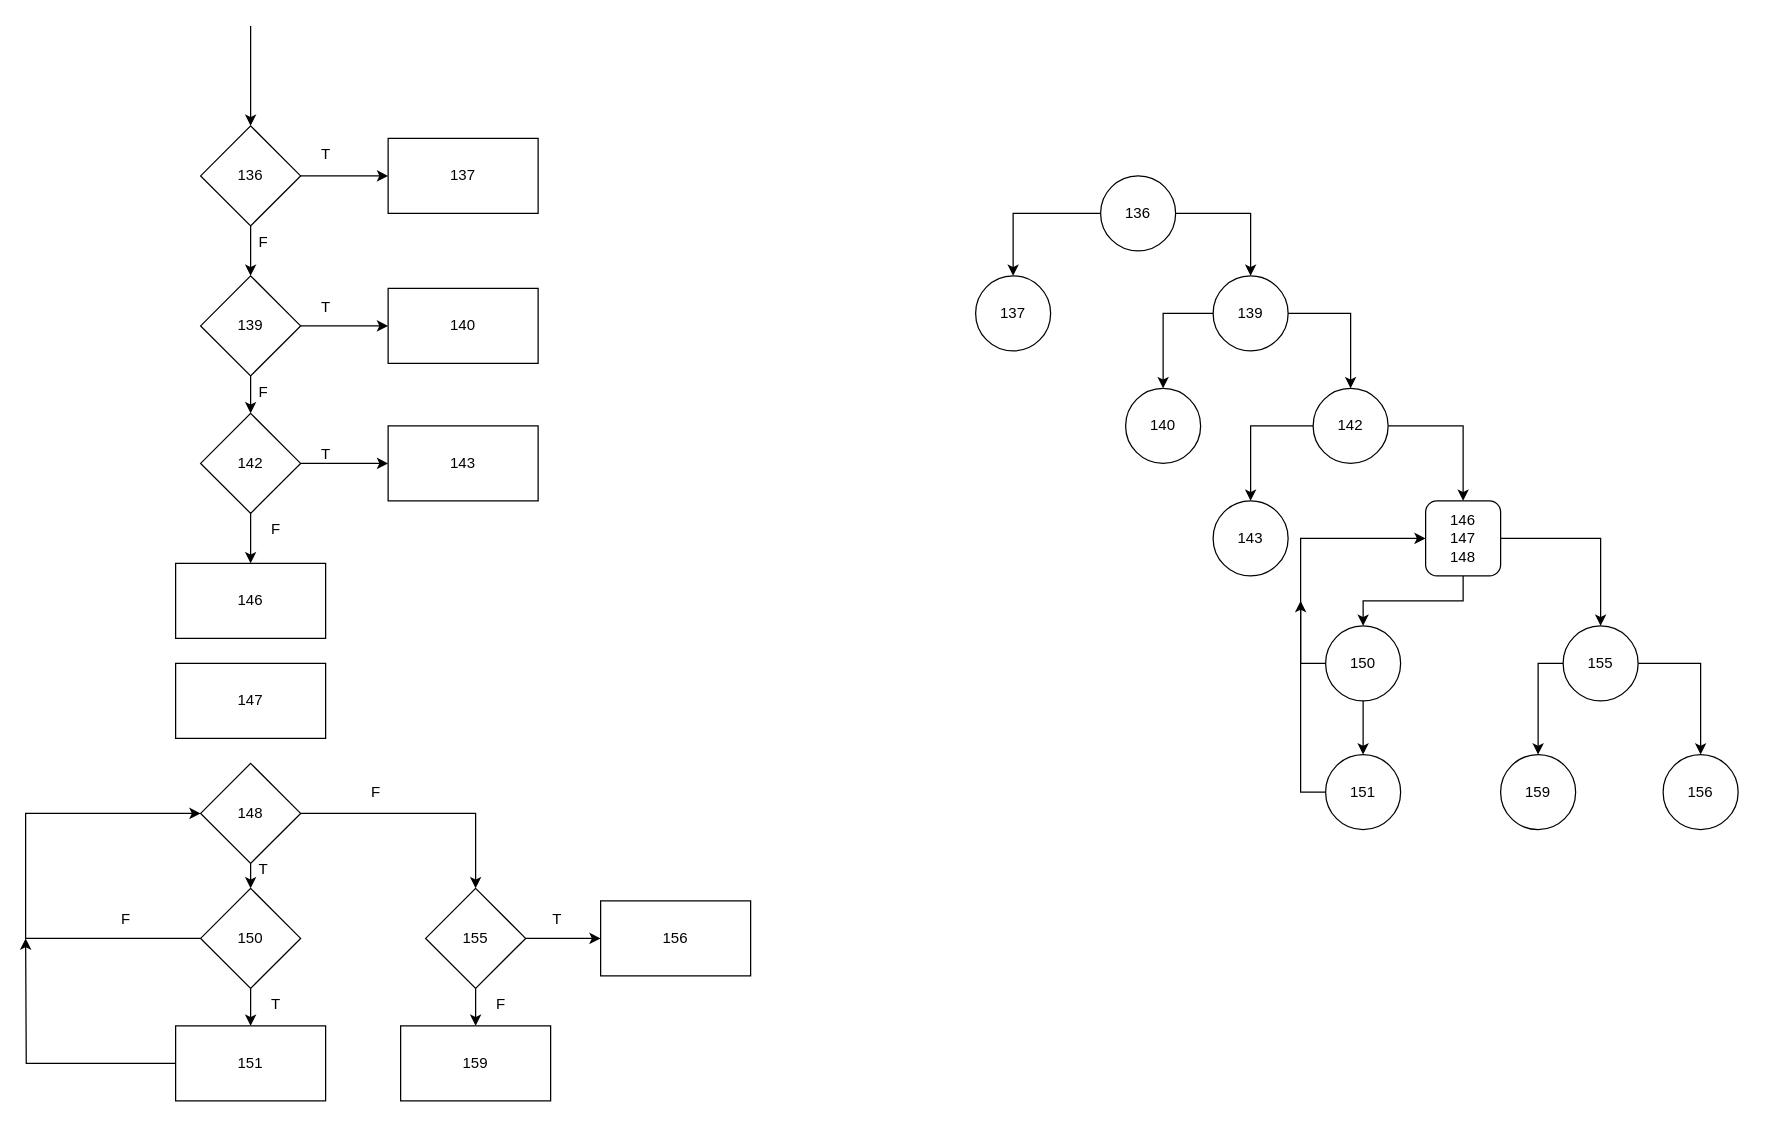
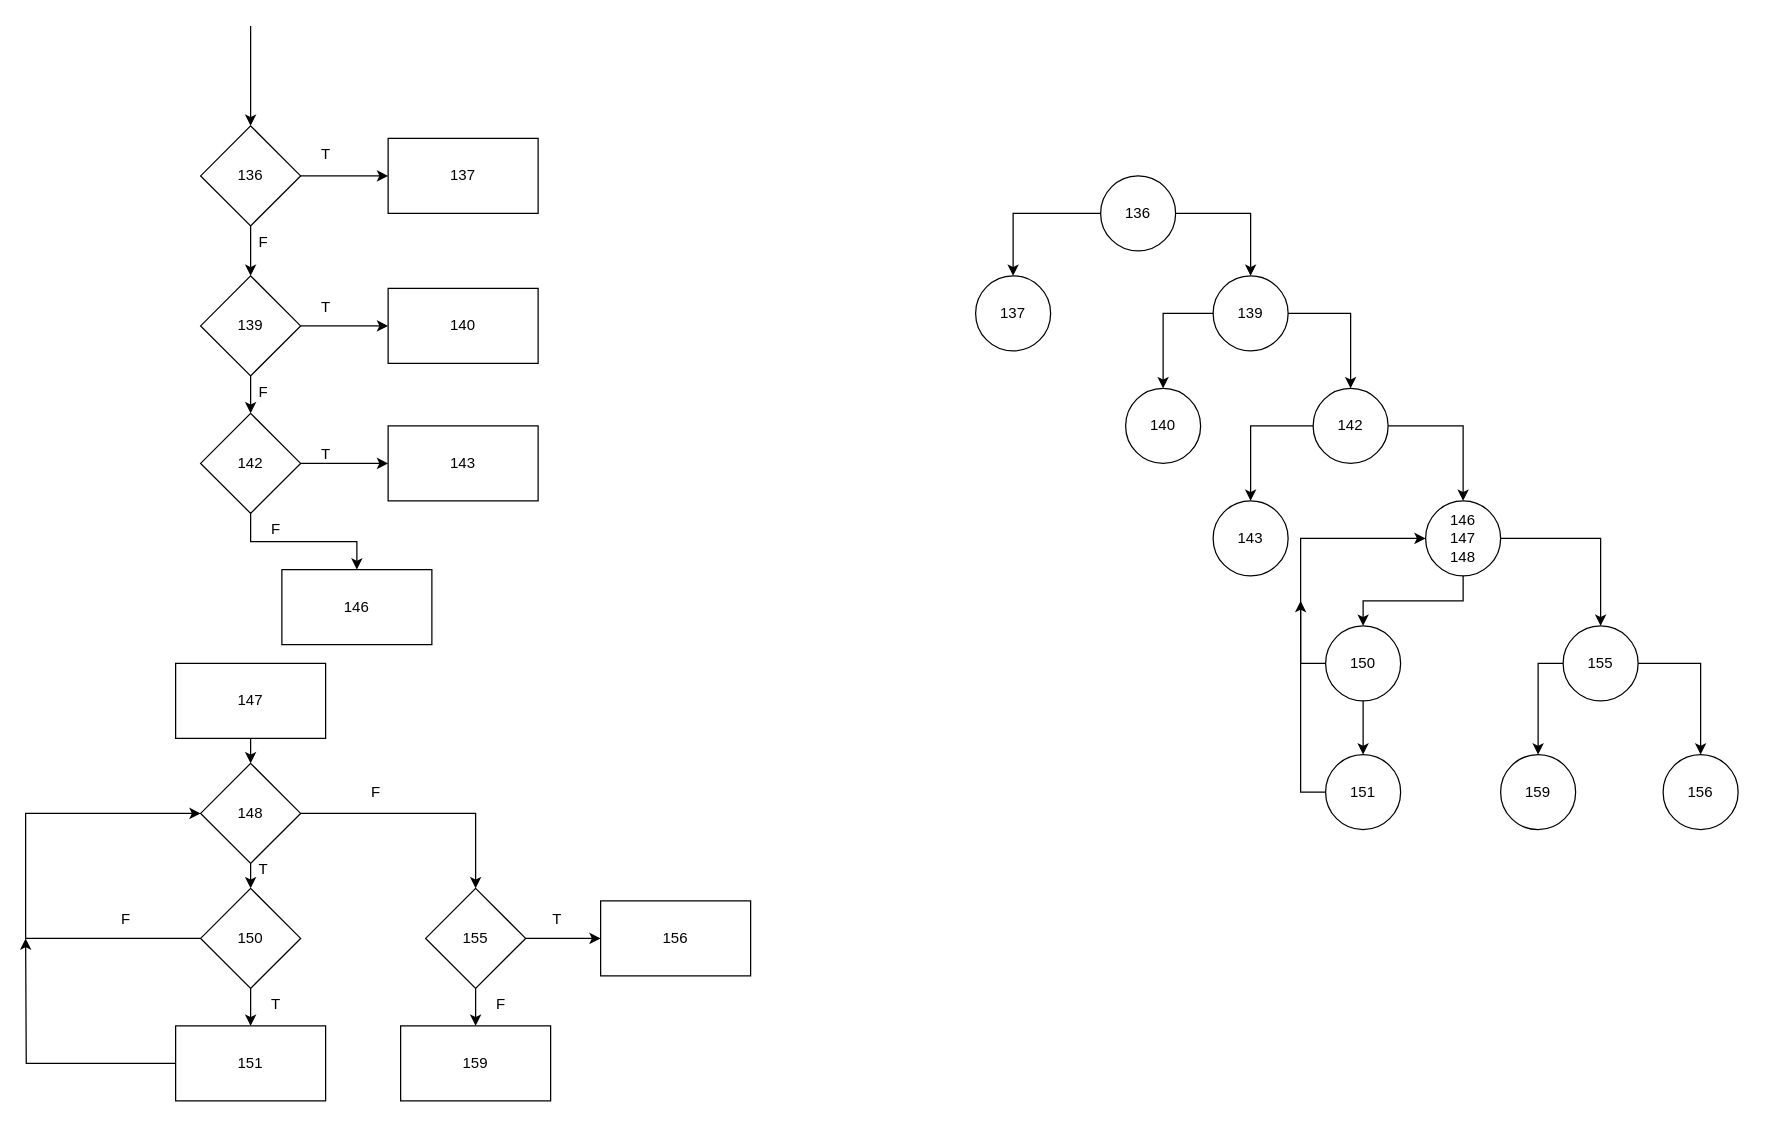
  <mxCell id="0" />
  <mxCell id="1" parent="0" />
  <mxCell id="2" style="edgeStyle=orthogonalEdgeStyle;rounded=0;orthogonalLoop=1;jettySize=auto;html=1;exitX=1;exitY=0.5;exitDx=0;exitDy=0;" edge="1" parent="1" source="4" target="5"><mxGeometry relative="1" as="geometry" /></mxCell>
  <mxCell id="3" style="edgeStyle=orthogonalEdgeStyle;rounded=0;orthogonalLoop=1;jettySize=auto;html=1;exitX=0.5;exitY=1;exitDx=0;exitDy=0;entryX=0.5;entryY=0;entryDx=0;entryDy=0;" edge="1" parent="1" source="4" target="8"><mxGeometry relative="1" as="geometry" /></mxCell>
  <mxCell id="4" value="136" style="rhombus;whiteSpace=wrap;html=1;" vertex="1" parent="1"><mxGeometry x="160" y="100" width="80" height="80" as="geometry" /></mxCell>
  <mxCell id="5" value="137" style="rounded=0;whiteSpace=wrap;html=1;" vertex="1" parent="1"><mxGeometry x="310" y="110" width="120" height="60" as="geometry" /></mxCell>
  <mxCell id="6" style="edgeStyle=orthogonalEdgeStyle;rounded=0;orthogonalLoop=1;jettySize=auto;html=1;exitX=1;exitY=0.5;exitDx=0;exitDy=0;" edge="1" parent="1" source="8" target="9"><mxGeometry relative="1" as="geometry" /></mxCell>
  <mxCell id="7" style="edgeStyle=orthogonalEdgeStyle;rounded=0;orthogonalLoop=1;jettySize=auto;html=1;exitX=0.5;exitY=1;exitDx=0;exitDy=0;entryX=0.5;entryY=0;entryDx=0;entryDy=0;" edge="1" parent="1" source="8" target="12"><mxGeometry relative="1" as="geometry" /></mxCell>
  <mxCell id="8" value="139" style="rhombus;whiteSpace=wrap;html=1;" vertex="1" parent="1"><mxGeometry x="160" y="220" width="80" height="80" as="geometry" /></mxCell>
  <mxCell id="9" value="140" style="rounded=0;whiteSpace=wrap;html=1;" vertex="1" parent="1"><mxGeometry x="310" y="230" width="120" height="60" as="geometry" /></mxCell>
  <mxCell id="10" style="edgeStyle=orthogonalEdgeStyle;rounded=0;orthogonalLoop=1;jettySize=auto;html=1;exitX=1;exitY=0.5;exitDx=0;exitDy=0;entryX=0;entryY=0.5;entryDx=0;entryDy=0;" edge="1" parent="1" source="12" target="13"><mxGeometry relative="1" as="geometry" /></mxCell>
  <mxCell id="11" style="edgeStyle=orthogonalEdgeStyle;rounded=0;orthogonalLoop=1;jettySize=auto;html=1;exitX=0.5;exitY=1;exitDx=0;exitDy=0;entryX=0.5;entryY=0;entryDx=0;entryDy=0;" edge="1" parent="1" source="12" target="17"><mxGeometry relative="1" as="geometry" /></mxCell>
  <mxCell id="12" value="142" style="rhombus;whiteSpace=wrap;html=1;" vertex="1" parent="1"><mxGeometry x="160" y="330" width="80" height="80" as="geometry" /></mxCell>
  <mxCell id="13" value="143" style="rounded=0;whiteSpace=wrap;html=1;" vertex="1" parent="1"><mxGeometry x="310" y="340" width="120" height="60" as="geometry" /></mxCell>
  <mxCell id="14" style="edgeStyle=orthogonalEdgeStyle;rounded=0;orthogonalLoop=1;jettySize=auto;html=1;exitX=1;exitY=0.5;exitDx=0;exitDy=0;entryX=0.5;entryY=0;entryDx=0;entryDy=0;" edge="1" parent="1" source="16" target="27"><mxGeometry relative="1" as="geometry" /></mxCell>
  <mxCell id="15" style="edgeStyle=orthogonalEdgeStyle;rounded=0;orthogonalLoop=1;jettySize=auto;html=1;exitX=0.5;exitY=1;exitDx=0;exitDy=0;entryX=0.5;entryY=0;entryDx=0;entryDy=0;" edge="1" parent="1" source="16" target="22"><mxGeometry relative="1" as="geometry" /></mxCell>
  <mxCell id="16" value="148" style="rhombus;whiteSpace=wrap;html=1;" vertex="1" parent="1"><mxGeometry x="160" y="610" width="80" height="80" as="geometry" /></mxCell>
- <mxCell id="17" value="146" style="rounded=0;whiteSpace=wrap;html=1;" vertex="1" parent="1"><mxGeometry x="140" y="450" width="120" height="60" as="geometry" /></mxCell>
+ <mxCell id="17" value="146" style="rounded=0;whiteSpace=wrap;html=1;" vertex="1" parent="1"><mxGeometry x="225" y="455" width="120" height="60" as="geometry" /></mxCell>
+ <mxCell id="18" style="edgeStyle=orthogonalEdgeStyle;rounded=0;orthogonalLoop=1;jettySize=auto;html=1;exitX=0.5;exitY=1;exitDx=0;exitDy=0;entryX=0.5;entryY=0;entryDx=0;entryDy=0;" edge="1" parent="1" source="19" target="16"><mxGeometry relative="1" as="geometry" /></mxCell>
  <mxCell id="19" value="147" style="rounded=0;whiteSpace=wrap;html=1;" vertex="1" parent="1"><mxGeometry x="140" y="530" width="120" height="60" as="geometry" /></mxCell>
  <mxCell id="20" style="edgeStyle=orthogonalEdgeStyle;rounded=0;orthogonalLoop=1;jettySize=auto;html=1;exitX=0.5;exitY=1;exitDx=0;exitDy=0;entryX=0.5;entryY=0;entryDx=0;entryDy=0;" edge="1" parent="1" source="22" target="24"><mxGeometry relative="1" as="geometry" /></mxCell>
  <mxCell id="21" style="edgeStyle=orthogonalEdgeStyle;rounded=0;orthogonalLoop=1;jettySize=auto;html=1;exitX=0;exitY=0.5;exitDx=0;exitDy=0;entryX=0;entryY=0.5;entryDx=0;entryDy=0;" edge="1" parent="1" source="22" target="16"><mxGeometry relative="1" as="geometry"><Array as="points"><mxPoint x="20" y="750" /><mxPoint x="20" y="650" /></Array></mxGeometry></mxCell>
  <mxCell id="22" value="150" style="rhombus;whiteSpace=wrap;html=1;" vertex="1" parent="1"><mxGeometry x="160" y="710" width="80" height="80" as="geometry" /></mxCell>
  <mxCell id="23" style="edgeStyle=orthogonalEdgeStyle;rounded=0;orthogonalLoop=1;jettySize=auto;html=1;exitX=0;exitY=0.5;exitDx=0;exitDy=0;" edge="1" parent="1" source="24"><mxGeometry relative="1" as="geometry"><mxPoint x="20" y="750" as="targetPoint" /></mxGeometry></mxCell>
  <mxCell id="24" value="151" style="rounded=0;whiteSpace=wrap;html=1;" vertex="1" parent="1"><mxGeometry x="140" y="820" width="120" height="60" as="geometry" /></mxCell>
  <mxCell id="25" style="edgeStyle=orthogonalEdgeStyle;rounded=0;orthogonalLoop=1;jettySize=auto;html=1;exitX=1;exitY=0.5;exitDx=0;exitDy=0;entryX=0;entryY=0.5;entryDx=0;entryDy=0;" edge="1" parent="1" source="27" target="29"><mxGeometry relative="1" as="geometry" /></mxCell>
  <mxCell id="26" style="edgeStyle=orthogonalEdgeStyle;rounded=0;orthogonalLoop=1;jettySize=auto;html=1;exitX=0.5;exitY=1;exitDx=0;exitDy=0;entryX=0.5;entryY=0;entryDx=0;entryDy=0;" edge="1" parent="1" source="27" target="28"><mxGeometry relative="1" as="geometry" /></mxCell>
  <mxCell id="27" value="155" style="rhombus;whiteSpace=wrap;html=1;" vertex="1" parent="1"><mxGeometry x="340" y="710" width="80" height="80" as="geometry" /></mxCell>
  <mxCell id="28" value="159" style="rounded=0;whiteSpace=wrap;html=1;" vertex="1" parent="1"><mxGeometry x="320" y="820" width="120" height="60" as="geometry" /></mxCell>
  <mxCell id="29" value="156" style="rounded=0;whiteSpace=wrap;html=1;" vertex="1" parent="1"><mxGeometry x="480" y="720" width="120" height="60" as="geometry" /></mxCell>
  <mxCell id="30" value="" style="endArrow=classic;html=1;rounded=0;entryX=0.5;entryY=0;entryDx=0;entryDy=0;" edge="1" parent="1" target="4"><mxGeometry width="50" height="50" relative="1" as="geometry"><mxPoint x="200" y="20" as="sourcePoint" /><mxPoint x="300" y="190" as="targetPoint" /></mxGeometry></mxCell>
  <mxCell id="31" value="T" style="text;html=1;align=center;verticalAlign=middle;resizable=0;points=[];autosize=1;strokeColor=none;fillColor=none;" vertex="1" parent="1"><mxGeometry x="245" y="108" width="30" height="30" as="geometry" /></mxCell>
  <mxCell id="32" value="F" style="text;html=1;align=center;verticalAlign=middle;resizable=0;points=[];autosize=1;strokeColor=none;fillColor=none;" vertex="1" parent="1"><mxGeometry x="195" y="178" width="30" height="30" as="geometry" /></mxCell>
  <mxCell id="33" value="T" style="text;html=1;align=center;verticalAlign=middle;resizable=0;points=[];autosize=1;strokeColor=none;fillColor=none;" vertex="1" parent="1"><mxGeometry x="245" y="230" width="30" height="30" as="geometry" /></mxCell>
  <mxCell id="34" value="F" style="text;html=1;align=center;verticalAlign=middle;resizable=0;points=[];autosize=1;strokeColor=none;fillColor=none;" vertex="1" parent="1"><mxGeometry x="195" y="298" width="30" height="30" as="geometry" /></mxCell>
  <mxCell id="35" value="T" style="text;html=1;align=center;verticalAlign=middle;resizable=0;points=[];autosize=1;strokeColor=none;fillColor=none;" vertex="1" parent="1"><mxGeometry x="245" y="348" width="30" height="30" as="geometry" /></mxCell>
  <mxCell id="36" value="F" style="text;html=1;align=center;verticalAlign=middle;resizable=0;points=[];autosize=1;strokeColor=none;fillColor=none;" vertex="1" parent="1"><mxGeometry x="205" y="408" width="30" height="30" as="geometry" /></mxCell>
  <mxCell id="37" value="F" style="text;html=1;align=center;verticalAlign=middle;resizable=0;points=[];autosize=1;strokeColor=none;fillColor=none;" vertex="1" parent="1"><mxGeometry x="285" y="618" width="30" height="30" as="geometry" /></mxCell>
  <mxCell id="38" value="T" style="text;html=1;align=center;verticalAlign=middle;resizable=0;points=[];autosize=1;strokeColor=none;fillColor=none;" vertex="1" parent="1"><mxGeometry x="195" y="680" width="30" height="30" as="geometry" /></mxCell>
  <mxCell id="39" value="T" style="text;html=1;align=center;verticalAlign=middle;resizable=0;points=[];autosize=1;strokeColor=none;fillColor=none;" vertex="1" parent="1"><mxGeometry x="205" y="788" width="30" height="30" as="geometry" /></mxCell>
  <mxCell id="40" value="F" style="text;html=1;align=center;verticalAlign=middle;resizable=0;points=[];autosize=1;strokeColor=none;fillColor=none;" vertex="1" parent="1"><mxGeometry x="85" y="720" width="30" height="30" as="geometry" /></mxCell>
  <mxCell id="41" value="T" style="text;html=1;align=center;verticalAlign=middle;resizable=0;points=[];autosize=1;strokeColor=none;fillColor=none;" vertex="1" parent="1"><mxGeometry x="430" y="720" width="30" height="30" as="geometry" /></mxCell>
  <mxCell id="42" value="F" style="text;html=1;align=center;verticalAlign=middle;resizable=0;points=[];autosize=1;strokeColor=none;fillColor=none;" vertex="1" parent="1"><mxGeometry x="385" y="788" width="30" height="30" as="geometry" /></mxCell>
  <mxCell id="43" style="edgeStyle=orthogonalEdgeStyle;rounded=0;orthogonalLoop=1;jettySize=auto;html=1;exitX=0;exitY=0.5;exitDx=0;exitDy=0;entryX=0.5;entryY=0;entryDx=0;entryDy=0;" edge="1" parent="1" source="45" target="46"><mxGeometry relative="1" as="geometry" /></mxCell>
  <mxCell id="44" style="edgeStyle=orthogonalEdgeStyle;rounded=0;orthogonalLoop=1;jettySize=auto;html=1;exitX=1;exitY=0.5;exitDx=0;exitDy=0;entryX=0.5;entryY=0;entryDx=0;entryDy=0;" edge="1" parent="1" source="45" target="49"><mxGeometry relative="1" as="geometry" /></mxCell>
  <mxCell id="45" value="136" style="ellipse;whiteSpace=wrap;html=1;aspect=fixed;" vertex="1" parent="1"><mxGeometry x="880" y="140" width="60" height="60" as="geometry" /></mxCell>
  <mxCell id="46" value="137" style="ellipse;whiteSpace=wrap;html=1;aspect=fixed;" vertex="1" parent="1"><mxGeometry x="780" y="220" width="60" height="60" as="geometry" /></mxCell>
  <mxCell id="47" style="edgeStyle=orthogonalEdgeStyle;rounded=0;orthogonalLoop=1;jettySize=auto;html=1;exitX=0;exitY=0.5;exitDx=0;exitDy=0;entryX=0.5;entryY=0;entryDx=0;entryDy=0;" edge="1" parent="1" source="49" target="50"><mxGeometry relative="1" as="geometry" /></mxCell>
  <mxCell id="48" style="edgeStyle=orthogonalEdgeStyle;rounded=0;orthogonalLoop=1;jettySize=auto;html=1;exitX=1;exitY=0.5;exitDx=0;exitDy=0;entryX=0.5;entryY=0;entryDx=0;entryDy=0;" edge="1" parent="1" source="49" target="53"><mxGeometry relative="1" as="geometry" /></mxCell>
  <mxCell id="49" value="139" style="ellipse;whiteSpace=wrap;html=1;aspect=fixed;" vertex="1" parent="1"><mxGeometry x="970" y="220" width="60" height="60" as="geometry" /></mxCell>
  <mxCell id="50" value="140" style="ellipse;whiteSpace=wrap;html=1;aspect=fixed;" vertex="1" parent="1"><mxGeometry x="900" y="310" width="60" height="60" as="geometry" /></mxCell>
  <mxCell id="51" style="edgeStyle=orthogonalEdgeStyle;rounded=0;orthogonalLoop=1;jettySize=auto;html=1;exitX=0;exitY=0.5;exitDx=0;exitDy=0;entryX=0.5;entryY=0;entryDx=0;entryDy=0;" edge="1" parent="1" source="53" target="54"><mxGeometry relative="1" as="geometry" /></mxCell>
  <mxCell id="52" style="edgeStyle=orthogonalEdgeStyle;rounded=0;orthogonalLoop=1;jettySize=auto;html=1;exitX=1;exitY=0.5;exitDx=0;exitDy=0;entryX=0.5;entryY=0;entryDx=0;entryDy=0;" edge="1" parent="1" source="53" target="57"><mxGeometry relative="1" as="geometry" /></mxCell>
  <mxCell id="53" value="142" style="ellipse;whiteSpace=wrap;html=1;aspect=fixed;" vertex="1" parent="1"><mxGeometry x="1050" y="310" width="60" height="60" as="geometry" /></mxCell>
  <mxCell id="54" value="143" style="ellipse;whiteSpace=wrap;html=1;aspect=fixed;" vertex="1" parent="1"><mxGeometry x="970" y="400" width="60" height="60" as="geometry" /></mxCell>
  <mxCell id="55" style="edgeStyle=orthogonalEdgeStyle;rounded=0;orthogonalLoop=1;jettySize=auto;html=1;exitX=0.5;exitY=1;exitDx=0;exitDy=0;entryX=0.5;entryY=0;entryDx=0;entryDy=0;" edge="1" parent="1" source="57" target="60"><mxGeometry relative="1" as="geometry" /></mxCell>
  <mxCell id="56" style="edgeStyle=orthogonalEdgeStyle;rounded=0;orthogonalLoop=1;jettySize=auto;html=1;exitX=1;exitY=0.5;exitDx=0;exitDy=0;entryX=0.5;entryY=0;entryDx=0;entryDy=0;" edge="1" parent="1" source="57" target="63"><mxGeometry relative="1" as="geometry" /></mxCell>
- <mxCell id="57" value="146&lt;div&gt;147&lt;/div&gt;&lt;div&gt;&lt;span style=&quot;background-color: initial;&quot;&gt;148&lt;/span&gt;&lt;/div&gt;" style="whiteSpace=wrap;html=1;aspect=fixed;rounded=1;" vertex="1" parent="1"><mxGeometry x="1140" y="400" width="60" height="60" as="geometry" /></mxCell>
+ <mxCell id="57" value="146&lt;div&gt;147&lt;/div&gt;&lt;div&gt;&lt;span style=&quot;background-color: initial;&quot;&gt;148&lt;/span&gt;&lt;/div&gt;" style="ellipse;whiteSpace=wrap;html=1;aspect=fixed;" vertex="1" parent="1"><mxGeometry x="1140" y="400" width="60" height="60" as="geometry" /></mxCell>
  <mxCell id="58" style="edgeStyle=orthogonalEdgeStyle;rounded=0;orthogonalLoop=1;jettySize=auto;html=1;exitX=0;exitY=0.5;exitDx=0;exitDy=0;entryX=0;entryY=0.5;entryDx=0;entryDy=0;" edge="1" parent="1" source="60" target="57"><mxGeometry relative="1" as="geometry" /></mxCell>
  <mxCell id="59" style="edgeStyle=orthogonalEdgeStyle;rounded=0;orthogonalLoop=1;jettySize=auto;html=1;exitX=0.5;exitY=1;exitDx=0;exitDy=0;entryX=0.5;entryY=0;entryDx=0;entryDy=0;" edge="1" parent="1" source="60" target="67"><mxGeometry relative="1" as="geometry" /></mxCell>
  <mxCell id="60" value="150" style="ellipse;whiteSpace=wrap;html=1;aspect=fixed;" vertex="1" parent="1"><mxGeometry x="1060" y="500" width="60" height="60" as="geometry" /></mxCell>
  <mxCell id="61" style="edgeStyle=orthogonalEdgeStyle;rounded=0;orthogonalLoop=1;jettySize=auto;html=1;exitX=0;exitY=0.5;exitDx=0;exitDy=0;entryX=0.5;entryY=0;entryDx=0;entryDy=0;" edge="1" parent="1" source="63" target="64"><mxGeometry relative="1" as="geometry" /></mxCell>
  <mxCell id="62" style="edgeStyle=orthogonalEdgeStyle;rounded=0;orthogonalLoop=1;jettySize=auto;html=1;exitX=1;exitY=0.5;exitDx=0;exitDy=0;entryX=0.5;entryY=0;entryDx=0;entryDy=0;" edge="1" parent="1" source="63" target="65"><mxGeometry relative="1" as="geometry" /></mxCell>
  <mxCell id="63" value="155" style="ellipse;whiteSpace=wrap;html=1;aspect=fixed;" vertex="1" parent="1"><mxGeometry x="1250" y="500" width="60" height="60" as="geometry" /></mxCell>
  <mxCell id="64" value="159" style="ellipse;whiteSpace=wrap;html=1;aspect=fixed;" vertex="1" parent="1"><mxGeometry x="1200" y="603" width="60" height="60" as="geometry" /></mxCell>
  <mxCell id="65" value="156" style="ellipse;whiteSpace=wrap;html=1;aspect=fixed;" vertex="1" parent="1"><mxGeometry x="1330" y="603" width="60" height="60" as="geometry" /></mxCell>
  <mxCell id="66" style="edgeStyle=orthogonalEdgeStyle;rounded=0;orthogonalLoop=1;jettySize=auto;html=1;exitX=0;exitY=0.5;exitDx=0;exitDy=0;" edge="1" parent="1" source="67"><mxGeometry relative="1" as="geometry"><mxPoint x="1040" y="480" as="targetPoint" /></mxGeometry></mxCell>
  <mxCell id="67" value="151" style="ellipse;whiteSpace=wrap;html=1;aspect=fixed;" vertex="1" parent="1"><mxGeometry x="1060" y="603" width="60" height="60" as="geometry" /></mxCell>
